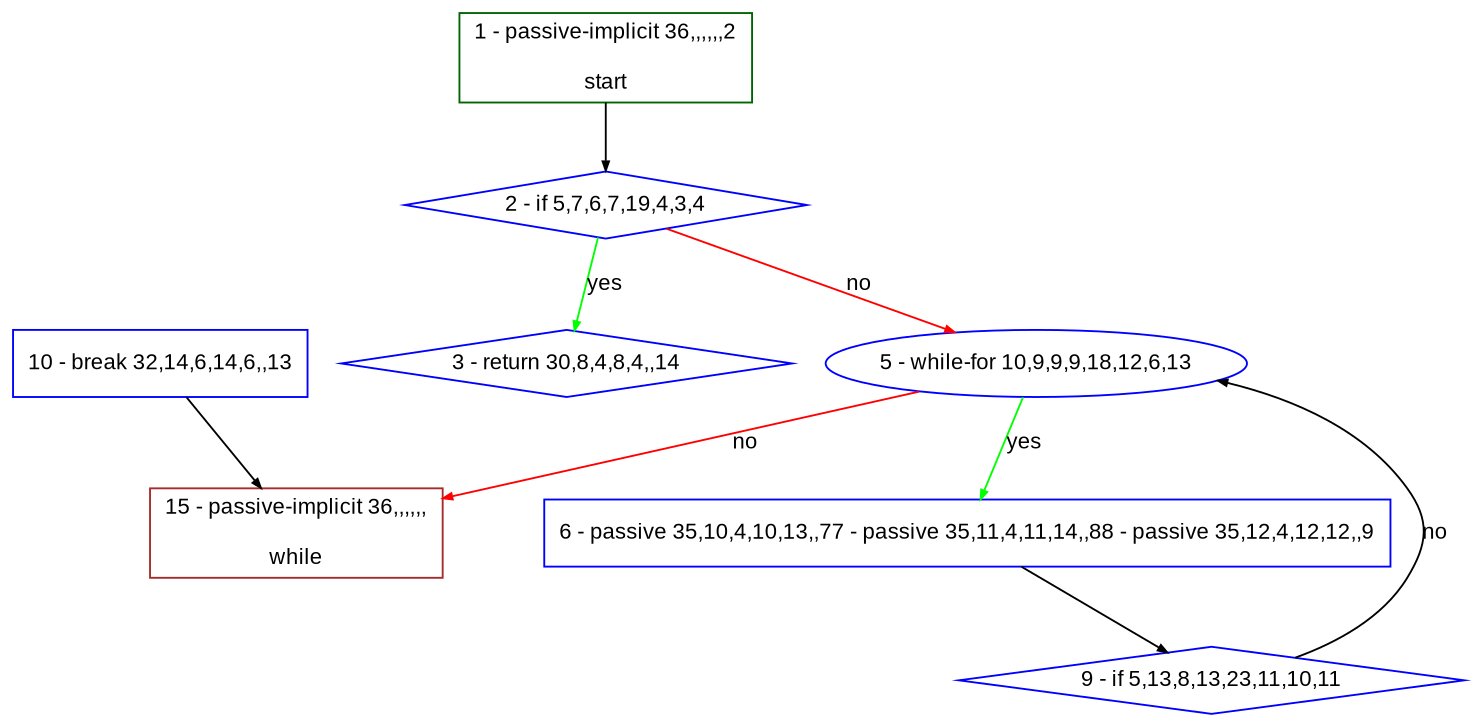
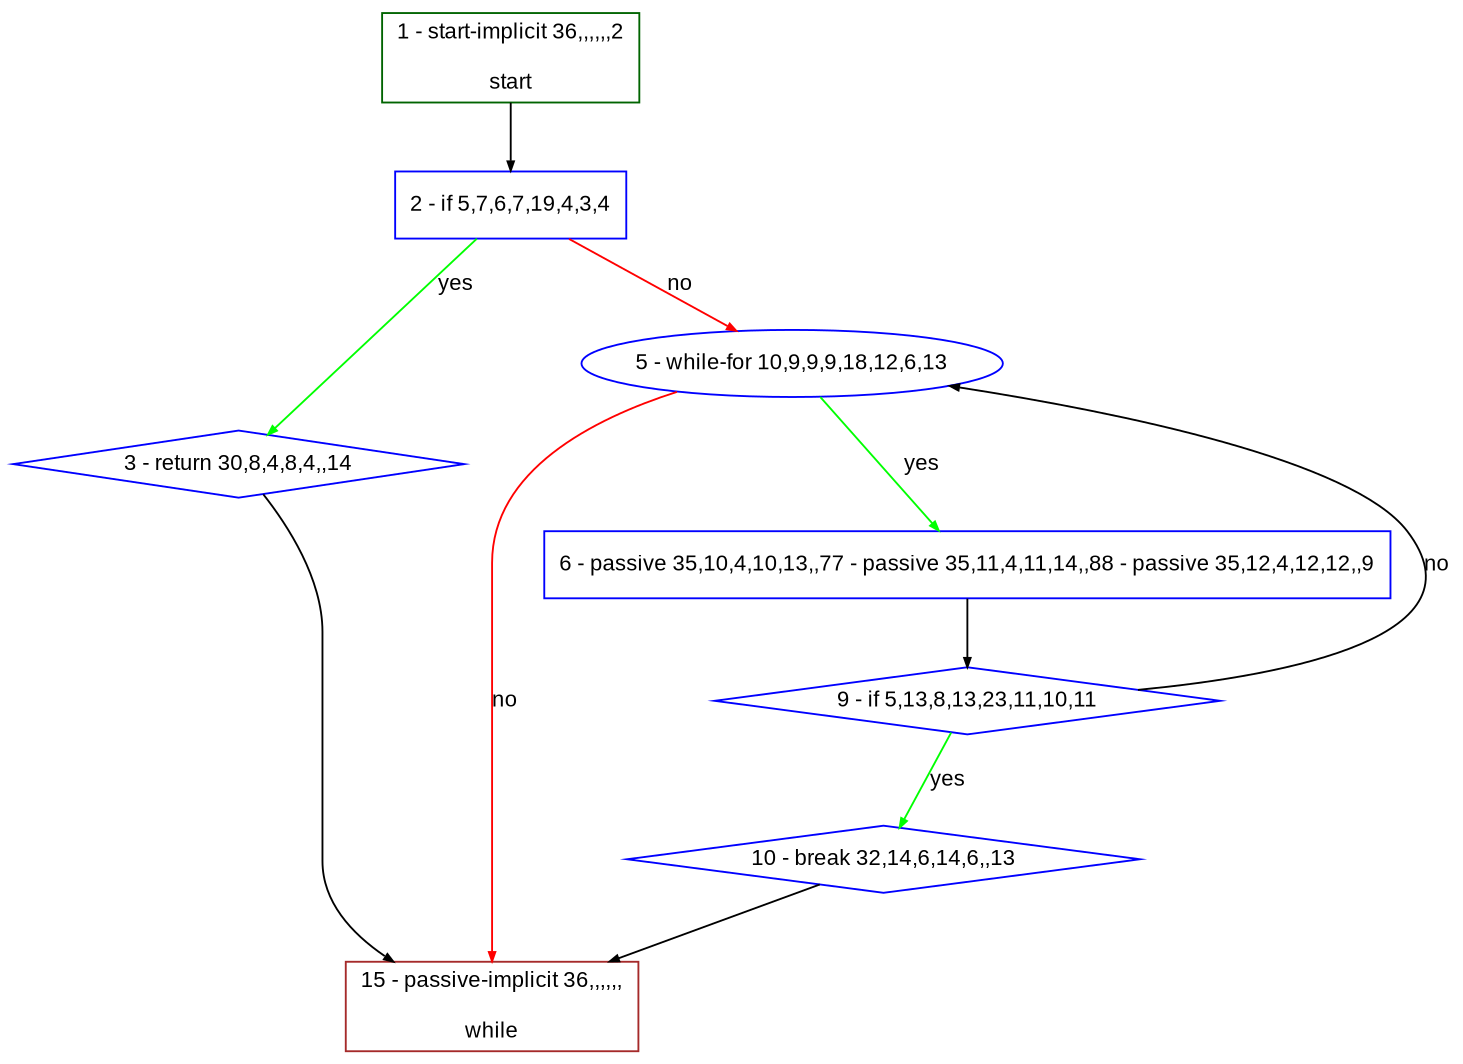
  digraph {
    bgcolor=white
    compound=true
    fillcolor="#FFFFCC"
    fontname=Arial
    fontsize=12
    pack=true
    packmode=clust
    style="rounded,filled"
    node [color="#0000ff" compound=true fillcolor="#ffffff" fixedsize=false fontname=Arial fontsize=12 node_initialized=no shape=box style=filled]
    edge [arrowhead=normal arrowsize=0.5 arrowtail=none color="#000000" compound=true dir=forward fontcolor=black fontname=Arial fontsize=12]
-   n1 [label="2 - if 5,7,6,7,19,4,3,4" shape=diamond]
+   n1 [label="2 - if 5,7,6,7,19,4,3,4"]
    n2 [label="3 - return 30,8,4,8,4,,14" shape=diamond]
    n3 [label="5 - while-for 10,9,9,9,18,12,6,13" shape=oval]
    n4 [color="#a52a2a" label="15 - passive-implicit 36,,,,,,\n\nwhile"]
    n5 [label="6 - passive 35,10,4,10,13,,77 - passive 35,11,4,11,14,,88 - passive 35,12,4,12,12,,9"]
-   n6 [color="#006400" label="1 - passive-implicit 36,,,,,,2\n\nstart"]
+   n6 [color="#006400" label="1 - start-implicit 36,,,,,,2\n\nstart"]
    n7 [label="9 - if 5,13,8,13,23,11,10,11" shape=diamond]
-   n8 [label="10 - break 32,14,6,14,6,,13"]
+   n8 [label="10 - break 32,14,6,14,6,,13" shape=diamond]
    n1 -> n2 [color="#00ff00" label=yes]
    n1 -> n3 [color="#ff0000" label=no]
+   n2 -> n4
    n3 -> n4 [color="#ff0000" label=no]
    n3 -> n5 [color="#00ff00" label=yes]
    n5 -> n7
    n6 -> n1
    n7 -> n3 [label=no]
+   n7 -> n8 [color="#00ff00" label=yes]
    n8 -> n4
  }
